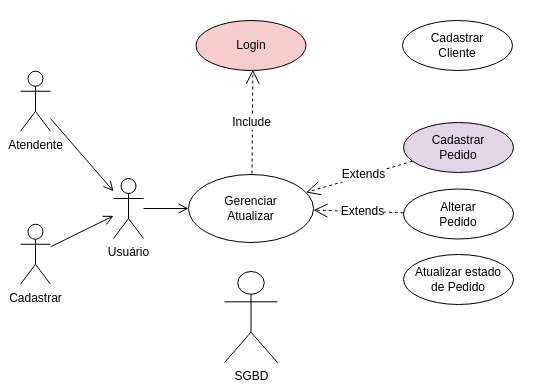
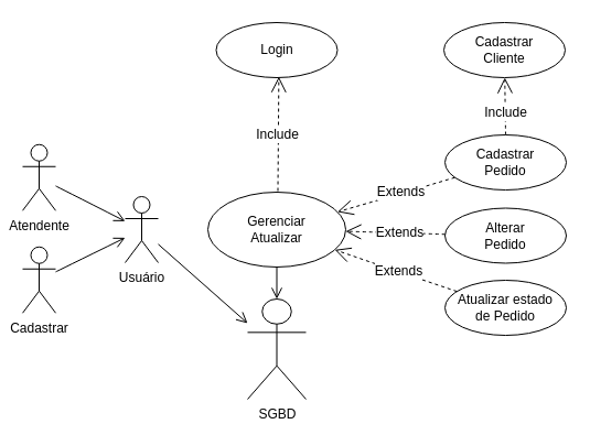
  <mxCell id="0" />
  <mxCell id="1" parent="0" />
- <mxCell id="2" value="Atendente" style="shape=umlActor;verticalLabelPosition=bottom;verticalAlign=top;html=1;" parent="1" vertex="1"><mxGeometry x="20" y="70.75" width="30" height="60" as="geometry" /></mxCell>
+ <mxCell id="2" value="Atendente" style="shape=umlActor;verticalLabelPosition=bottom;verticalAlign=top;html=1;" parent="1" vertex="1"><mxGeometry x="20" y="130.75" width="30" height="60" as="geometry" /></mxCell>
  <mxCell id="3" value="Usuário&lt;div&gt;&lt;br&gt;&lt;/div&gt;" style="shape=umlActor;verticalLabelPosition=bottom;verticalAlign=top;html=1;" parent="1" vertex="1"><mxGeometry x="113" y="178" width="30" height="60" as="geometry" /></mxCell>
  <mxCell id="4" value="Cadastrar" style="shape=umlActor;verticalLabelPosition=bottom;verticalAlign=top;html=1;" parent="1" vertex="1"><mxGeometry x="20" y="223.75" width="30" height="60" as="geometry" /></mxCell>
  <mxCell id="5" value="&lt;div&gt;SGBD&lt;/div&gt;" style="shape=umlActor;verticalLabelPosition=bottom;verticalAlign=top;html=1;" parent="1" vertex="1"><mxGeometry x="224" y="271" width="53" height="91" as="geometry" /></mxCell>
- <mxCell id="6" value="Login" style="ellipse;whiteSpace=wrap;html=1;rotation=0;fillColor=#f8cecc;" parent="1" vertex="1"><mxGeometry x="195.5" y="20" width="110" height="50" as="geometry" /></mxCell>
+ <mxCell id="6" value="Login" style="ellipse;whiteSpace=wrap;html=1;rotation=0;" parent="1" vertex="1"><mxGeometry x="195.5" y="20" width="110" height="50" as="geometry" /></mxCell>
  <mxCell id="7" value="Cadastrar&lt;div&gt;Cliente&lt;/div&gt;" style="ellipse;whiteSpace=wrap;html=1;rotation=0;" parent="1" vertex="1"><mxGeometry x="402" y="20" width="110" height="50" as="geometry" /></mxCell>
  <mxCell id="8" value="Gerenciar&lt;div&gt;Atualizar&lt;/div&gt;" style="ellipse;whiteSpace=wrap;html=1;" parent="1" vertex="1"><mxGeometry x="188" y="174" width="125" height="68" as="geometry" /></mxCell>
- <mxCell id="9" value="Cadastrar&lt;div&gt;Pedido&lt;/div&gt;" style="ellipse;whiteSpace=wrap;html=1;rotation=0;fillColor=#e1d5e7;" parent="1" vertex="1"><mxGeometry x="403" y="122" width="110" height="50" as="geometry" /></mxCell>
+ <mxCell id="9" value="Cadastrar&lt;div&gt;Pedido&lt;/div&gt;" style="ellipse;whiteSpace=wrap;html=1;rotation=0;" parent="1" vertex="1"><mxGeometry x="403" y="122" width="110" height="50" as="geometry" /></mxCell>
  <mxCell id="10" value="Extends" style="endArrow=open;endSize=12;dashed=1;html=1;rounded=0;fontSize=12;" parent="1" source="9" target="8" edge="1"><mxGeometry x="-0.087" y="-1" width="160" relative="1" as="geometry"><mxPoint x="824" y="80.5" as="sourcePoint" /><mxPoint x="681" y="100.5" as="targetPoint" /><mxPoint as="offset" /><Array as="points"><mxPoint x="364" y="175" /></Array></mxGeometry></mxCell>
  <mxCell id="11" value="Alterar&lt;div&gt;&lt;span style=&quot;background-color: initial;&quot;&gt;Pedido&lt;/span&gt;&lt;/div&gt;" style="ellipse;whiteSpace=wrap;html=1;strokeColor=default;align=center;verticalAlign=middle;fontFamily=Helvetica;fontSize=12;fontColor=default;fillColor=default;rotation=0;" parent="1" vertex="1"><mxGeometry x="403" y="188.5" width="110" height="50" as="geometry" /></mxCell>
  <mxCell id="12" value="Extends" style="endArrow=open;endSize=12;dashed=1;html=1;rounded=0;fontSize=12;curved=1;" parent="1" source="11" target="8" edge="1"><mxGeometry x="-0.088" width="160" relative="1" as="geometry"><mxPoint x="901" y="151.5" as="sourcePoint" /><mxPoint x="754" y="169.5" as="targetPoint" /><mxPoint as="offset" /><Array as="points"><mxPoint x="367" y="211" /></Array></mxGeometry></mxCell>
  <mxCell id="13" value="Atualizar estado&lt;div&gt;de Pedido&lt;/div&gt;" style="ellipse;whiteSpace=wrap;html=1;rotation=0;" parent="1" vertex="1"><mxGeometry x="403" y="254" width="110" height="50" as="geometry" /></mxCell>
+ <mxCell id="14" value="Extends" style="endArrow=open;endSize=12;dashed=1;html=1;rounded=0;fontSize=12;" parent="1" source="13" target="8" edge="1"><mxGeometry x="-0.044" width="160" relative="1" as="geometry"><mxPoint x="759.5" y="75" as="sourcePoint" /><mxPoint x="607.5" y="141" as="targetPoint" /><mxPoint as="offset" /><Array as="points"><mxPoint x="363" y="247" /></Array></mxGeometry></mxCell>
  <mxCell id="15" value="Include" style="endArrow=open;endSize=12;dashed=1;html=1;rounded=0;fontSize=12;bendable=1;editable=1;movable=1;resizable=1;rotatable=1;deletable=1;locked=0;connectable=1;strokeColor=default;entryX=0.517;entryY=0.984;entryDx=0;entryDy=0;entryPerimeter=0;" parent="1" target="6" edge="1"><mxGeometry x="-0.02" y="1" width="160" relative="1" as="geometry"><mxPoint x="251.5" y="173" as="sourcePoint" /><mxPoint x="254" y="69" as="targetPoint" /><mxPoint as="offset" /></mxGeometry></mxCell>
+ <mxCell id="16" value="" style="endArrow=open;html=1;rounded=0;fontSize=12;startSize=8;endSize=8;endFill=0;" parent="1" source="8" target="5" edge="1"><mxGeometry relative="1" as="geometry"><mxPoint x="794" y="113" as="sourcePoint" /><mxPoint x="1155" y="246" as="targetPoint" /></mxGeometry></mxCell>
  <mxCell id="17" value="" style="endArrow=open;html=1;rounded=0;fontSize=12;startSize=8;endSize=8;endFill=0;curved=1;" parent="1" source="2" target="3" edge="1"><mxGeometry relative="1" as="geometry"><mxPoint x="-200" y="411" as="sourcePoint" /><mxPoint x="100" y="292" as="targetPoint" /></mxGeometry></mxCell>
  <mxCell id="18" value="" style="endArrow=open;html=1;rounded=0;fontSize=12;startSize=8;endSize=8;endFill=0;curved=1;" parent="1" source="4" target="3" edge="1"><mxGeometry relative="1" as="geometry"><mxPoint x="-155" y="212" as="sourcePoint" /><mxPoint x="-206" y="387" as="targetPoint" /></mxGeometry></mxCell>
- <mxCell id="19" value="" style="endArrow=open;html=1;rounded=0;fontSize=12;startSize=8;endSize=8;endFill=0;" parent="1" source="3" target="8" edge="1"><mxGeometry relative="1" as="geometry"><mxPoint x="-32" y="250" as="sourcePoint" /><mxPoint x="172" y="-20" as="targetPoint" /></mxGeometry></mxCell>
+ <mxCell id="19" value="" style="endArrow=open;html=1;rounded=0;fontSize=12;startSize=8;endSize=8;endFill=0;" parent="1" source="3" target="5" edge="1"><mxGeometry relative="1" as="geometry"><mxPoint x="-32" y="250" as="sourcePoint" /><mxPoint x="172" y="-20" as="targetPoint" /></mxGeometry></mxCell>
+ <mxCell id="20" value="Include" style="endArrow=open;endSize=12;dashed=1;html=1;rounded=0;fontSize=12;curved=1;" parent="1" source="9" target="7" edge="1"><mxGeometry x="-0.22" width="160" relative="1" as="geometry"><mxPoint x="684" y="-137" as="sourcePoint" /><mxPoint x="498" y="-258" as="targetPoint" /><mxPoint as="offset" /></mxGeometry></mxCell>
